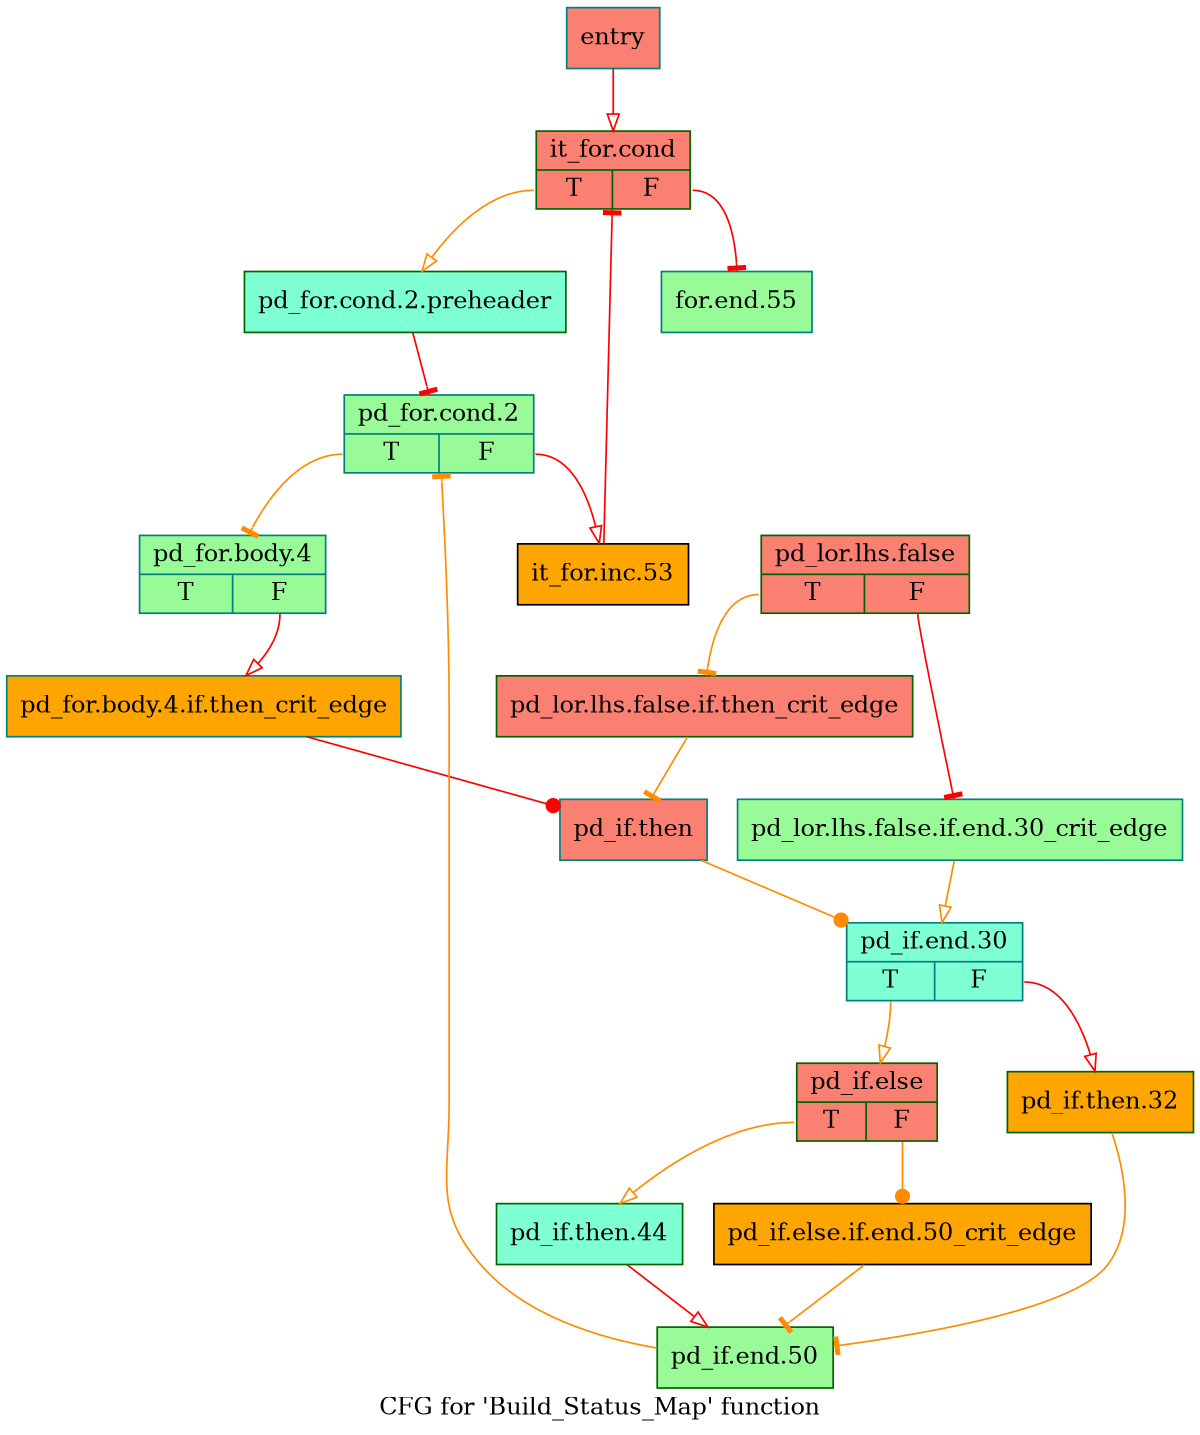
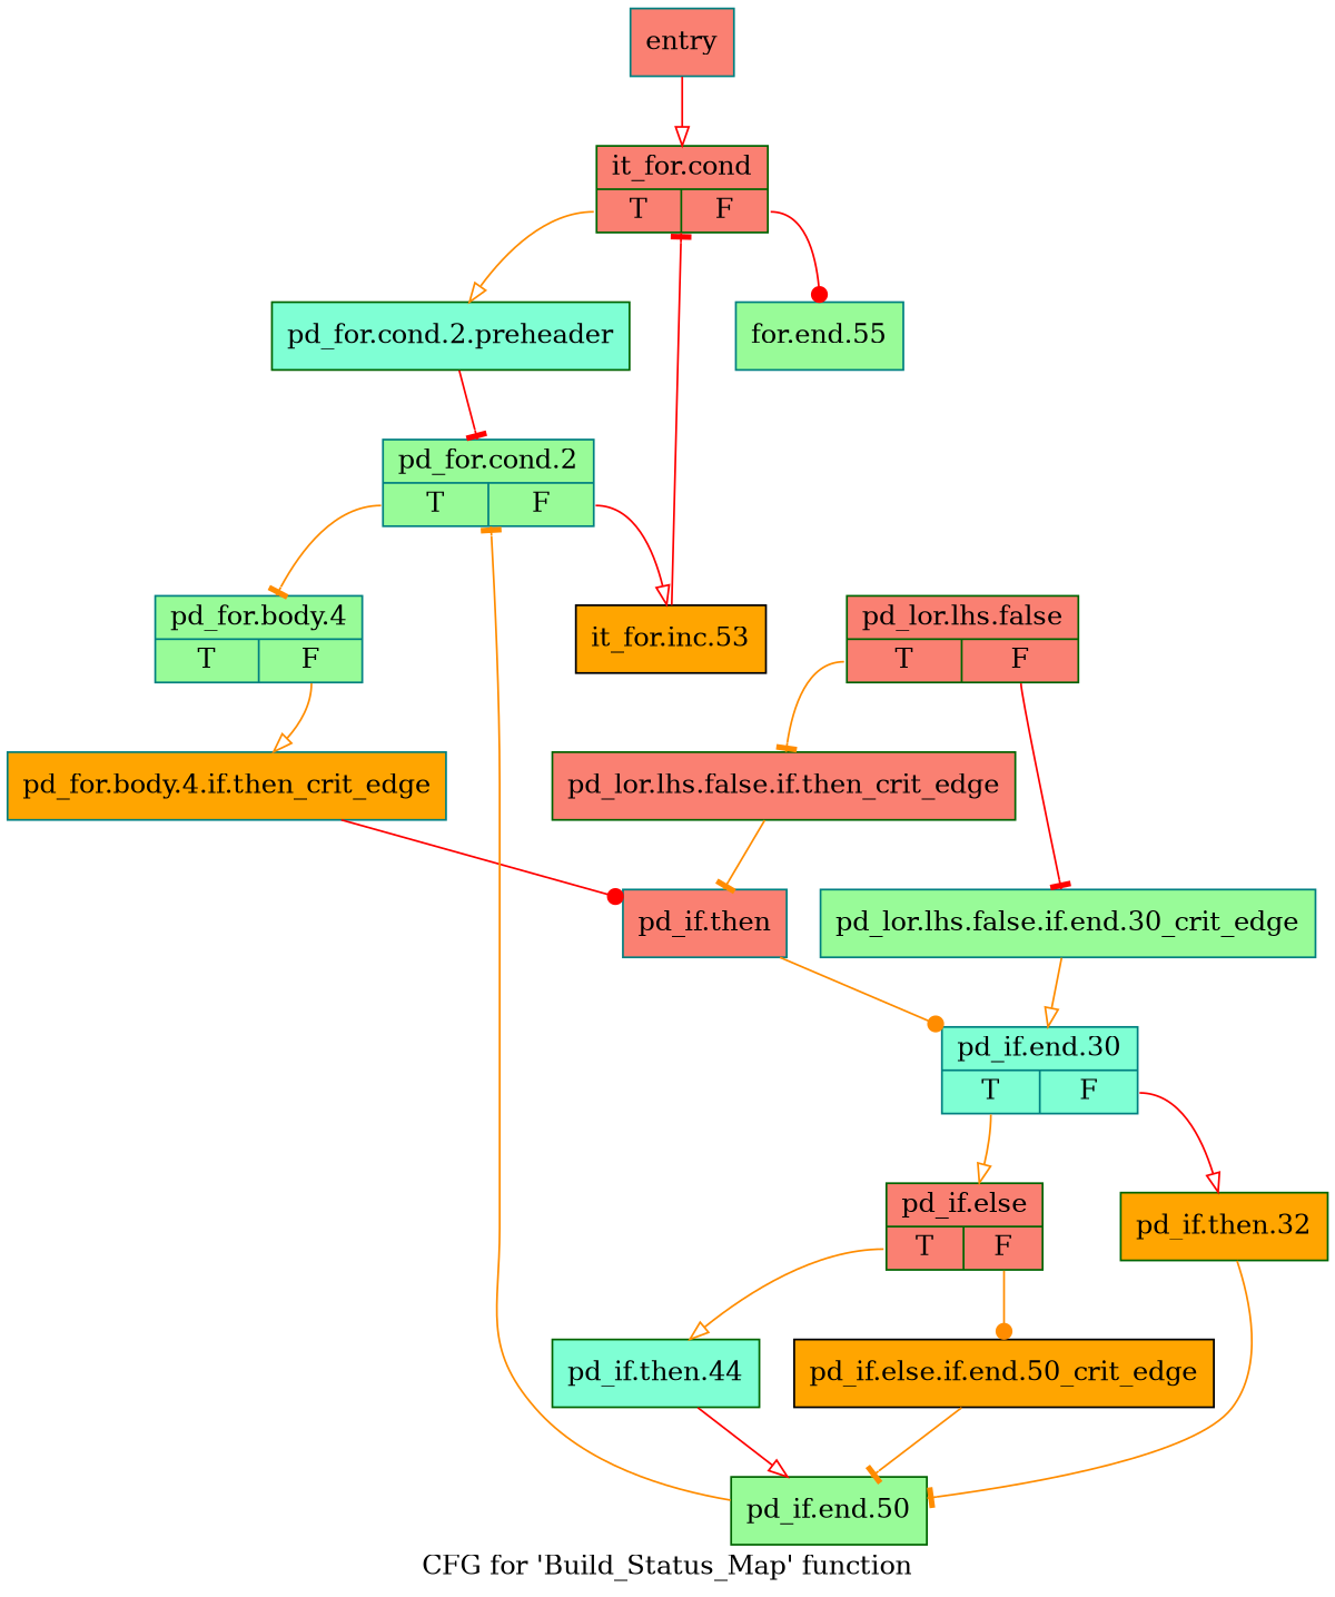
  digraph {
    label="CFG for 'Build_Status_Map' function"
    node [color=teal fillcolor=salmon shape=record style=filled]
    edge [arrowhead=onormal color=darkorange]
    n1 [label="{entry}"]
    n2 [color=darkgreen label="{it_for.cond|{<s0>T|<s1>F}}"]
    n3 [color=darkgreen fillcolor=aquamarine label="{pd_for.cond.2.preheader}"]
    n4 [fillcolor=palegreen label="{for.end.55}"]
    n5 [fillcolor=palegreen label="{pd_for.cond.2|{<s0>T|<s1>F}}"]
    n6 [fillcolor=palegreen label="{pd_for.body.4|{<s0>T|<s1>F}}"]
    n7 [color=black fillcolor=orange label="{it_for.inc.53}"]
    n8 [fillcolor=orange label="{pd_for.body.4.if.then_crit_edge}"]
    n9 [color=darkgreen label="{pd_lor.lhs.false|{<s0>T|<s1>F}}"]
    n10 [color=darkgreen label="{pd_lor.lhs.false.if.then_crit_edge}"]
    n11 [fillcolor=palegreen label="{pd_lor.lhs.false.if.end.30_crit_edge}"]
    n12 [label="{pd_if.then}"]
    n13 [fillcolor=aquamarine label="{pd_if.end.30|{<s0>T|<s1>F}}"]
    n14 [color=darkgreen label="{pd_if.else|{<s0>T|<s1>F}}"]
    n15 [color=darkgreen fillcolor=orange label="{pd_if.then.32}"]
    n16 [color=darkgreen fillcolor=aquamarine label="{pd_if.then.44}"]
    n17 [color=black fillcolor=orange label="{pd_if.else.if.end.50_crit_edge}"]
    n18 [color=darkgreen fillcolor=palegreen label="{pd_if.end.50}"]
    n1 -> n2 [color=red]
    n2 -> n3 [tailport=s0]
-   n2 -> n4 [arrowhead=tee color=red tailport=s1]
+   n2 -> n4 [arrowhead=dot color=red tailport=s1]
    n3 -> n5 [arrowhead=tee color=red]
    n5 -> n6 [arrowhead=tee tailport=s0]
    n5 -> n7 [color=red tailport=s1]
-   n6 -> n8 [color=red tailport=s1]
+   n6 -> n8 [tailport=s1]
    n7 -> n2 [arrowhead=tee color=red]
    n8 -> n12 [arrowhead=dot color=red]
    n9 -> n10 [arrowhead=tee tailport=s0]
    n9 -> n11 [arrowhead=tee color=red tailport=s1]
    n10 -> n12 [arrowhead=tee]
    n11 -> n13
    n12 -> n13 [arrowhead=dot]
    n13 -> n14 [tailport=s0]
    n13 -> n15 [color=red tailport=s1]
    n14 -> n16 [tailport=s0]
    n14 -> n17 [arrowhead=dot tailport=s1]
    n15 -> n18 [arrowhead=tee]
    n16 -> n18 [color=red]
    n17 -> n18 [arrowhead=tee]
    n18 -> n5 [arrowhead=tee]
  }
